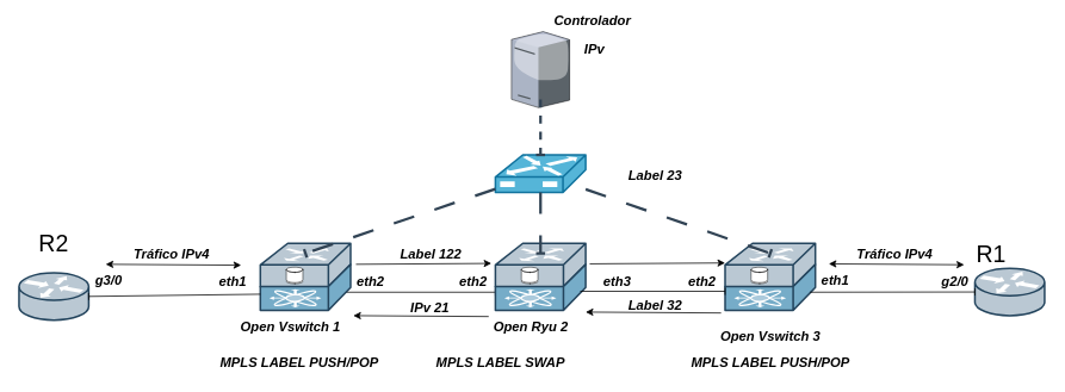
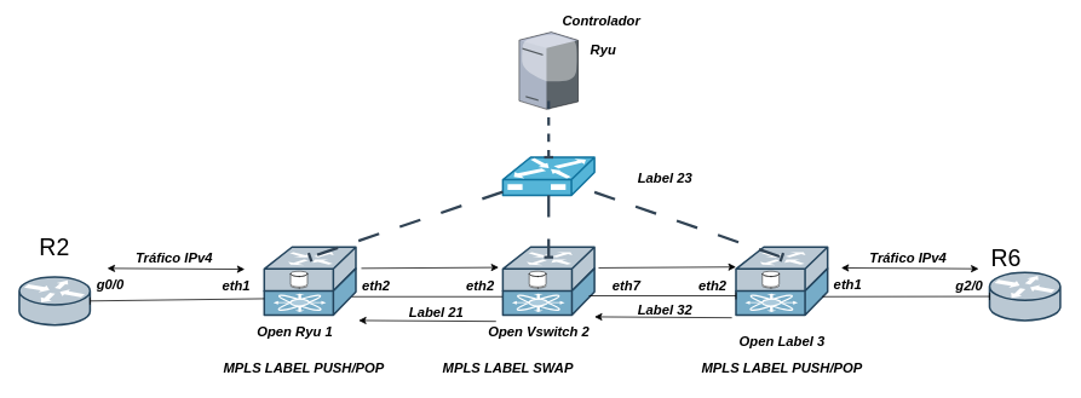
  <mxCell id="0" />
  <mxCell id="1" parent="0" />
  <mxCell id="2" value="" style="verticalLabelPosition=bottom;aspect=fixed;html=1;verticalAlign=top;strokeColor=none;align=center;outlineConnect=0;shape=mxgraph.citrix.tower_server;rounded=1;" parent="1" vertex="1"><mxGeometry x="571" y="35" width="65" height="85" as="geometry" /></mxCell>
  <mxCell id="3" style="edgeStyle=none;rounded=1;orthogonalLoop=1;jettySize=auto;html=1;exitX=0.85;exitY=0.73;exitDx=0;exitDy=0;exitPerimeter=0;fontFamily=Helvetica;fontSize=12;fontColor=default;entryX=0;entryY=0.73;entryDx=0;entryDy=0;entryPerimeter=0;endArrow=baseDash;endFill=0;" parent="1" source="4" target="5" edge="1"><mxGeometry relative="1" as="geometry"><mxPoint x="547" y="327" as="targetPoint" /></mxGeometry></mxCell>
  <mxCell id="4" value="" style="shape=mxgraph.cisco.routers.isci_router;sketch=0;html=1;pointerEvents=1;dashed=0;strokeWidth=2;verticalLabelPosition=bottom;verticalAlign=top;align=center;outlineConnect=0;rounded=1;fontFamily=Helvetica;fontSize=12;fillColor=#bac8d3;strokeColor=#23445d;points=[[0,0.5,0,0,0],[0,0.76,0,0,0],[0.16,0.15,0,0,0],[0.5,0.15,0,0,0],[0.5,1,0,0,0],[0.85,0.73,0,0,0],[1,0,0,0,0],[1,0.5,0,0,0]];" parent="1" vertex="1"><mxGeometry x="290" y="272" width="101" height="75" as="geometry" /></mxCell>
  <mxCell id="5" value="" style="shape=mxgraph.cisco.routers.isci_router;sketch=0;html=1;pointerEvents=1;dashed=0;strokeWidth=2;verticalLabelPosition=bottom;verticalAlign=top;align=center;outlineConnect=0;rounded=1;fontFamily=Helvetica;fontSize=12;fillColor=#bac8d3;strokeColor=#23445d;points=[[0,0.5,0,0,0],[0,0.73,0,0,0],[0.16,0.15,0,0,0],[0.5,0.15,0,0,0],[0.5,1,0,0,0],[0.94,0.73,0,0,0],[1,0,0,0,0],[1,0.5,0,0,0]];" parent="1" vertex="1"><mxGeometry x="553" y="272" width="101" height="75" as="geometry" /></mxCell>
  <mxCell id="6" value="" style="shape=mxgraph.cisco.routers.isci_router;sketch=0;html=1;pointerEvents=1;dashed=0;strokeWidth=2;verticalLabelPosition=bottom;verticalAlign=top;align=center;outlineConnect=0;rounded=1;fontFamily=Helvetica;fontSize=12;fillColor=#bac8d3;strokeColor=#23445d;points=[[0,0.5,0,0,0],[0,0.73,0,0,0],[0.16,0.15,0,0,0],[0.5,0.15,0,0,0],[0.5,1,0,0,0],[0.94,0.73,0,0,0],[1,0,0,0,0],[1,0.5,0,0,0]];" parent="1" vertex="1"><mxGeometry x="810" y="272" width="101" height="75" as="geometry" /></mxCell>
  <mxCell id="7" value="" style="shape=mxgraph.cisco.misc.bbsm;sketch=0;html=1;pointerEvents=1;dashed=0;fillColor=#55b5d8;strokeColor=#10739e;strokeWidth=2;verticalLabelPosition=bottom;verticalAlign=top;align=center;outlineConnect=0;rounded=1;fontFamily=Helvetica;fontSize=12;" parent="1" vertex="1"><mxGeometry x="553" y="173" width="101" height="42" as="geometry" /></mxCell>
  <mxCell id="8" style="edgeStyle=none;rounded=1;orthogonalLoop=1;jettySize=auto;html=1;entryX=0.5;entryY=0.15;entryDx=0;entryDy=0;entryPerimeter=0;fontFamily=Helvetica;fontSize=12;fontColor=default;endArrow=baseDash;endFill=0;dashed=1;dashPattern=8 8;fillColor=#647687;strokeColor=#314354;strokeWidth=3;" parent="1" source="7" target="4" edge="1"><mxGeometry relative="1" as="geometry" /></mxCell>
  <mxCell id="9" style="edgeStyle=none;rounded=1;orthogonalLoop=1;jettySize=auto;html=1;entryX=0.5;entryY=0.15;entryDx=0;entryDy=0;entryPerimeter=0;fontFamily=Helvetica;fontSize=12;fontColor=default;endArrow=baseDash;endFill=0;dashed=1;dashPattern=8 8;strokeWidth=3;fillColor=#647687;strokeColor=#314354;" parent="1" source="7" target="5" edge="1"><mxGeometry relative="1" as="geometry" /></mxCell>
  <mxCell id="10" style="edgeStyle=none;rounded=1;orthogonalLoop=1;jettySize=auto;html=1;entryX=0.5;entryY=0.15;entryDx=0;entryDy=0;entryPerimeter=0;fontFamily=Helvetica;fontSize=12;fontColor=default;endArrow=baseDash;endFill=0;dashed=1;dashPattern=8 8;strokeWidth=3;fillColor=#647687;strokeColor=#314354;" parent="1" source="7" target="6" edge="1"><mxGeometry relative="1" as="geometry" /></mxCell>
  <mxCell id="11" style="edgeStyle=none;rounded=1;orthogonalLoop=1;jettySize=auto;html=1;entryX=0.5;entryY=0;entryDx=0;entryDy=0;entryPerimeter=0;fontFamily=Helvetica;fontSize=12;fontColor=default;endArrow=baseDash;endFill=0;dashed=1;strokeWidth=3;fillColor=#647687;strokeColor=#314354;" parent="1" target="7" edge="1"><mxGeometry relative="1" as="geometry"><mxPoint x="603.5" y="111" as="sourcePoint" /></mxGeometry></mxCell>
  <mxCell id="12" style="edgeStyle=none;rounded=1;orthogonalLoop=1;jettySize=auto;html=1;exitX=0.94;exitY=0.73;exitDx=0;exitDy=0;exitPerimeter=0;entryX=0;entryY=0.73;entryDx=0;entryDy=0;entryPerimeter=0;fontFamily=Helvetica;fontSize=12;fontColor=default;endArrow=baseDash;endFill=0;" parent="1" edge="1"><mxGeometry relative="1" as="geometry"><mxPoint x="647.94" y="325.75" as="sourcePoint" /><mxPoint x="810" y="325.75" as="targetPoint" /></mxGeometry></mxCell>
  <mxCell id="13" value="" style="shape=mxgraph.cisco.routers.router;sketch=0;html=1;pointerEvents=1;dashed=0;fillColor=#bac8d3;strokeColor=#23445d;strokeWidth=2;verticalLabelPosition=bottom;verticalAlign=top;align=center;outlineConnect=0;rounded=1;fontFamily=Helvetica;fontSize=12;" parent="1" vertex="1"><mxGeometry x="20" y="305" width="78" height="53" as="geometry" /></mxCell>
  <mxCell id="14" value="" style="shape=mxgraph.cisco.routers.router;sketch=0;html=1;pointerEvents=1;dashed=0;fillColor=#bac8d3;strokeColor=#23445d;strokeWidth=2;verticalLabelPosition=bottom;verticalAlign=top;align=center;outlineConnect=0;rounded=1;fontFamily=Helvetica;fontSize=12;" parent="1" vertex="1"><mxGeometry x="1089.5" y="300" width="78" height="53" as="geometry" /></mxCell>
  <mxCell id="15" style="edgeStyle=none;rounded=1;orthogonalLoop=1;jettySize=auto;html=1;exitX=0.94;exitY=0.73;exitDx=0;exitDy=0;exitPerimeter=0;entryX=0;entryY=0.5;entryDx=0;entryDy=0;entryPerimeter=0;fontFamily=Helvetica;fontSize=12;fontColor=default;endArrow=baseDash;endFill=0;" parent="1" source="6" target="14" edge="1"><mxGeometry relative="1" as="geometry" /></mxCell>
  <mxCell id="16" style="edgeStyle=none;rounded=1;orthogonalLoop=1;jettySize=auto;html=1;exitX=0;exitY=0.76;exitDx=0;exitDy=0;exitPerimeter=0;entryX=1;entryY=0.5;entryDx=0;entryDy=0;entryPerimeter=0;fontFamily=Helvetica;fontSize=12;fontColor=default;endArrow=baseDash;endFill=0;" parent="1" source="4" target="13" edge="1"><mxGeometry relative="1" as="geometry" /></mxCell>
- <mxCell id="17" value="R1" style="text;html=1;align=center;verticalAlign=middle;whiteSpace=wrap;rounded=0;fontFamily=Helvetica;fontSize=26;fontColor=default;" parent="1" vertex="1"><mxGeometry x="1078" y="270" width="60" height="30" as="geometry" /></mxCell>
+ <mxCell id="17" value="R6" style="text;html=1;align=center;verticalAlign=middle;whiteSpace=wrap;rounded=0;fontFamily=Helvetica;fontSize=26;fontColor=default;" parent="1" vertex="1"><mxGeometry x="1078" y="270" width="60" height="30" as="geometry" /></mxCell>
  <mxCell id="18" value="R2" style="text;html=1;align=center;verticalAlign=middle;whiteSpace=wrap;rounded=0;fontFamily=Helvetica;fontSize=26;fontColor=default;" parent="1" vertex="1"><mxGeometry x="29" y="257" width="60" height="30" as="geometry" /></mxCell>
- <mxCell id="19" value="&lt;font style=&quot;font-size: 15px;&quot;&gt;&lt;b&gt;&lt;i&gt;Open Vswitch 1&lt;/i&gt;&lt;/b&gt;&lt;/font&gt;" style="text;html=1;align=center;verticalAlign=middle;whiteSpace=wrap;rounded=0;fontFamily=Helvetica;fontSize=26;fontColor=default;" parent="1" vertex="1"><mxGeometry x="247" y="347" width="154" height="30" as="geometry" /></mxCell>
- <mxCell id="20" value="&lt;font style=&quot;font-size: 15px;&quot;&gt;&lt;b&gt;&lt;i&gt;Open Ryu 2&lt;/i&gt;&lt;/b&gt;&lt;/font&gt;" style="text;html=1;align=center;verticalAlign=middle;whiteSpace=wrap;rounded=0;fontFamily=Helvetica;fontSize=26;fontColor=default;" parent="1" vertex="1"><mxGeometry x="515.5" y="347" width="154" height="30" as="geometry" /></mxCell>
- <mxCell id="21" value="&lt;font style=&quot;font-size: 15px;&quot;&gt;&lt;b&gt;&lt;i&gt;Open Vswitch 3&lt;/i&gt;&lt;/b&gt;&lt;/font&gt;" style="text;html=1;align=center;verticalAlign=middle;whiteSpace=wrap;rounded=0;fontFamily=Helvetica;fontSize=26;fontColor=default;" parent="1" vertex="1"><mxGeometry x="783.5" y="358" width="154" height="30" as="geometry" /></mxCell>
- <mxCell id="22" value="&lt;font style=&quot;font-size: 15px;&quot;&gt;&lt;b&gt;&lt;i&gt;Controlador&amp;nbsp;&lt;br&gt;IPv&lt;/i&gt;&lt;/b&gt;&lt;/font&gt;" style="text;html=1;align=center;verticalAlign=middle;whiteSpace=wrap;rounded=0;fontFamily=Helvetica;fontSize=26;fontColor=default;" parent="1" vertex="1"><mxGeometry x="587" y="20" width="154" height="30" as="geometry" /></mxCell>
+ <mxCell id="19" value="&lt;font style=&quot;font-size: 15px;&quot;&gt;&lt;b&gt;&lt;i&gt;Open Ryu 1&lt;/i&gt;&lt;/b&gt;&lt;/font&gt;" style="text;html=1;align=center;verticalAlign=middle;whiteSpace=wrap;rounded=0;fontFamily=Helvetica;fontSize=26;fontColor=default;" parent="1" vertex="1"><mxGeometry x="247" y="347" width="154" height="30" as="geometry" /></mxCell>
+ <mxCell id="20" value="&lt;font style=&quot;font-size: 15px;&quot;&gt;&lt;b&gt;&lt;i&gt;Open Vswitch 2&lt;/i&gt;&lt;/b&gt;&lt;/font&gt;" style="text;html=1;align=center;verticalAlign=middle;whiteSpace=wrap;rounded=0;fontFamily=Helvetica;fontSize=26;fontColor=default;" parent="1" vertex="1"><mxGeometry x="515.5" y="347" width="154" height="30" as="geometry" /></mxCell>
+ <mxCell id="21" value="&lt;font style=&quot;font-size: 15px;&quot;&gt;&lt;b&gt;&lt;i&gt;Open Label 3&lt;/i&gt;&lt;/b&gt;&lt;/font&gt;" style="text;html=1;align=center;verticalAlign=middle;whiteSpace=wrap;rounded=0;fontFamily=Helvetica;fontSize=26;fontColor=default;" parent="1" vertex="1"><mxGeometry x="783.5" y="358" width="154" height="30" as="geometry" /></mxCell>
+ <mxCell id="22" value="&lt;font style=&quot;font-size: 15px;&quot;&gt;&lt;b&gt;&lt;i&gt;Controlador&amp;nbsp;&lt;br&gt;Ryu&lt;/i&gt;&lt;/b&gt;&lt;/font&gt;" style="text;html=1;align=center;verticalAlign=middle;whiteSpace=wrap;rounded=0;fontFamily=Helvetica;fontSize=26;fontColor=default;" parent="1" vertex="1"><mxGeometry x="587" y="20" width="154" height="30" as="geometry" /></mxCell>
  <mxCell id="23" value="&lt;font style=&quot;font-size: 15px;&quot;&gt;&lt;b&gt;&lt;i&gt;eth1&lt;/i&gt;&lt;/b&gt;&lt;/font&gt;" style="text;html=1;align=center;verticalAlign=middle;whiteSpace=wrap;rounded=0;fontFamily=Helvetica;fontSize=26;fontColor=default;" parent="1" vertex="1"><mxGeometry x="237" y="295.5" width="44.5" height="30" as="geometry" /></mxCell>
  <mxCell id="24" value="&lt;font style=&quot;font-size: 15px;&quot;&gt;&lt;b&gt;&lt;i&gt;eth2&lt;/i&gt;&lt;/b&gt;&lt;/font&gt;" style="text;html=1;align=center;verticalAlign=middle;whiteSpace=wrap;rounded=0;fontFamily=Helvetica;fontSize=26;fontColor=default;" parent="1" vertex="1"><mxGeometry x="506" y="295.5" width="44.5" height="30" as="geometry" /></mxCell>
- <mxCell id="25" value="&lt;font style=&quot;font-size: 15px;&quot;&gt;&lt;b&gt;&lt;i&gt;eth3&lt;/i&gt;&lt;/b&gt;&lt;/font&gt;" style="text;html=1;align=center;verticalAlign=middle;whiteSpace=wrap;rounded=0;fontFamily=Helvetica;fontSize=26;fontColor=default;" parent="1" vertex="1"><mxGeometry x="667" y="295.5" width="44.5" height="30" as="geometry" /></mxCell>
+ <mxCell id="25" value="&lt;font style=&quot;font-size: 15px;&quot;&gt;&lt;b&gt;&lt;i&gt;eth7&lt;/i&gt;&lt;/b&gt;&lt;/font&gt;" style="text;html=1;align=center;verticalAlign=middle;whiteSpace=wrap;rounded=0;fontFamily=Helvetica;fontSize=26;fontColor=default;" parent="1" vertex="1"><mxGeometry x="667" y="295.5" width="44.5" height="30" as="geometry" /></mxCell>
  <mxCell id="26" value="&lt;font style=&quot;font-size: 15px;&quot;&gt;&lt;b&gt;&lt;i&gt;eth2&lt;/i&gt;&lt;/b&gt;&lt;/font&gt;" style="text;html=1;align=center;verticalAlign=middle;whiteSpace=wrap;rounded=0;fontFamily=Helvetica;fontSize=26;fontColor=default;" parent="1" vertex="1"><mxGeometry x="761.5" y="295.5" width="44.5" height="30" as="geometry" /></mxCell>
  <mxCell id="27" value="&lt;font style=&quot;font-size: 15px;&quot;&gt;&lt;b&gt;&lt;i&gt;eth1&lt;/i&gt;&lt;/b&gt;&lt;/font&gt;" style="text;html=1;align=center;verticalAlign=middle;whiteSpace=wrap;rounded=0;fontFamily=Helvetica;fontSize=26;fontColor=default;" parent="1" vertex="1"><mxGeometry x="911" y="295" width="44.5" height="30" as="geometry" /></mxCell>
- <mxCell id="28" value="&lt;font style=&quot;font-size: 15px;&quot;&gt;&lt;b&gt;&lt;i&gt;g3/0&lt;/i&gt;&lt;/b&gt;&lt;/font&gt;" style="text;html=1;align=center;verticalAlign=middle;whiteSpace=wrap;rounded=0;fontFamily=Helvetica;fontSize=26;fontColor=default;" parent="1" vertex="1"><mxGeometry x="98" y="295" width="44.5" height="30" as="geometry" /></mxCell>
+ <mxCell id="28" value="&lt;font style=&quot;font-size: 15px;&quot;&gt;&lt;b&gt;&lt;i&gt;g0/0&lt;/i&gt;&lt;/b&gt;&lt;/font&gt;" style="text;html=1;align=center;verticalAlign=middle;whiteSpace=wrap;rounded=0;fontFamily=Helvetica;fontSize=26;fontColor=default;" parent="1" vertex="1"><mxGeometry x="98" y="295" width="44.5" height="30" as="geometry" /></mxCell>
  <mxCell id="29" value="&lt;font style=&quot;font-size: 15px;&quot;&gt;&lt;b&gt;&lt;i&gt;g2/0&lt;/i&gt;&lt;/b&gt;&lt;/font&gt;" style="text;html=1;align=center;verticalAlign=middle;whiteSpace=wrap;rounded=0;fontFamily=Helvetica;fontSize=26;fontColor=default;" parent="1" vertex="1"><mxGeometry x="1045" y="295.5" width="44.5" height="30" as="geometry" /></mxCell>
  <mxCell id="30" value="&lt;font style=&quot;font-size: 15px;&quot;&gt;&lt;b&gt;&lt;i&gt;eth2&lt;/i&gt;&lt;/b&gt;&lt;/font&gt;" style="text;html=1;align=center;verticalAlign=middle;whiteSpace=wrap;rounded=0;fontFamily=Helvetica;fontSize=26;fontColor=default;" vertex="1" parent="1"><mxGeometry x="391" y="295.5" width="44.5" height="30" as="geometry" /></mxCell>
  <mxCell id="31" value="" style="endArrow=classic;html=1;rounded=0;" edge="1" parent="1"><mxGeometry width="50" height="50" relative="1" as="geometry"><mxPoint x="397" y="295.5" as="sourcePoint" /><mxPoint x="548.5" y="294.5" as="targetPoint" /></mxGeometry></mxCell>
  <mxCell id="32" value="" style="endArrow=classic;html=1;rounded=0;" edge="1" parent="1"><mxGeometry width="50" height="50" relative="1" as="geometry"><mxPoint x="658.5" y="295" as="sourcePoint" /><mxPoint x="810" y="294" as="targetPoint" /></mxGeometry></mxCell>
  <mxCell id="33" value="" style="endArrow=classic;html=1;rounded=0;" edge="1" parent="1"><mxGeometry width="50" height="50" relative="1" as="geometry"><mxPoint x="545.5" y="354" as="sourcePoint" /><mxPoint x="394" y="353" as="targetPoint" /></mxGeometry></mxCell>
  <mxCell id="34" value="" style="endArrow=classic;html=1;rounded=0;" edge="1" parent="1"><mxGeometry width="50" height="50" relative="1" as="geometry"><mxPoint x="805.5" y="350" as="sourcePoint" /><mxPoint x="654" y="349" as="targetPoint" /></mxGeometry></mxCell>
- <mxCell id="35" value="&lt;font style=&quot;font-size: 15px;&quot;&gt;&lt;b&gt;&lt;i&gt;Label 122&lt;/i&gt;&lt;/b&gt;&lt;/font&gt;" style="text;html=1;align=center;verticalAlign=middle;whiteSpace=wrap;rounded=0;fontFamily=Helvetica;fontSize=26;fontColor=default;" vertex="1" parent="1"><mxGeometry x="435.5" y="265" width="90" height="30" as="geometry" /></mxCell>
  <mxCell id="36" value="&lt;font style=&quot;font-size: 15px;&quot;&gt;&lt;b&gt;&lt;i&gt;Label 23&lt;/i&gt;&lt;/b&gt;&lt;/font&gt;" style="text;html=1;align=center;verticalAlign=middle;whiteSpace=wrap;rounded=0;fontFamily=Helvetica;fontSize=26;fontColor=default;" vertex="1" parent="1"><mxGeometry x="687" y="177" width="90" height="30" as="geometry" /></mxCell>
- <mxCell id="37" value="&lt;font style=&quot;font-size: 15px;&quot;&gt;&lt;b&gt;&lt;i&gt;IPv 21&lt;/i&gt;&lt;/b&gt;&lt;/font&gt;" style="text;html=1;align=center;verticalAlign=middle;whiteSpace=wrap;rounded=0;fontFamily=Helvetica;fontSize=26;fontColor=default;" vertex="1" parent="1"><mxGeometry x="434.5" y="326" width="90" height="30" as="geometry" /></mxCell>
+ <mxCell id="37" value="&lt;font style=&quot;font-size: 15px;&quot;&gt;&lt;b&gt;&lt;i&gt;Label 21&lt;/i&gt;&lt;/b&gt;&lt;/font&gt;" style="text;html=1;align=center;verticalAlign=middle;whiteSpace=wrap;rounded=0;fontFamily=Helvetica;fontSize=26;fontColor=default;" vertex="1" parent="1"><mxGeometry x="434.5" y="326" width="90" height="30" as="geometry" /></mxCell>
  <mxCell id="38" value="&lt;font style=&quot;font-size: 15px;&quot;&gt;&lt;b&gt;&lt;i&gt;Label 32&lt;/i&gt;&lt;/b&gt;&lt;/font&gt;" style="text;html=1;align=center;verticalAlign=middle;whiteSpace=wrap;rounded=0;fontFamily=Helvetica;fontSize=26;fontColor=default;" vertex="1" parent="1"><mxGeometry x="687" y="323" width="90" height="30" as="geometry" /></mxCell>
  <mxCell id="39" value="&lt;font style=&quot;font-size: 15px;&quot;&gt;&lt;b&gt;&lt;i&gt;MPLS LABEL PUSH/POP&lt;/i&gt;&lt;/b&gt;&lt;/font&gt;" style="text;html=1;align=center;verticalAlign=middle;whiteSpace=wrap;rounded=0;fontFamily=Helvetica;fontSize=26;fontColor=default;" vertex="1" parent="1"><mxGeometry x="244" y="387" width="180" height="30" as="geometry" /></mxCell>
  <mxCell id="40" value="&lt;font style=&quot;font-size: 15px;&quot;&gt;&lt;b&gt;&lt;i&gt;MPLS LABEL SWAP&lt;/i&gt;&lt;/b&gt;&lt;/font&gt;" style="text;html=1;align=center;verticalAlign=middle;whiteSpace=wrap;rounded=0;fontFamily=Helvetica;fontSize=26;fontColor=default;" vertex="1" parent="1"><mxGeometry x="468.5" y="387" width="180" height="30" as="geometry" /></mxCell>
  <mxCell id="41" value="&lt;font style=&quot;font-size: 15px;&quot;&gt;&lt;b&gt;&lt;i&gt;MPLS LABEL PUSH/POP&lt;/i&gt;&lt;/b&gt;&lt;/font&gt;" style="text;html=1;align=center;verticalAlign=middle;whiteSpace=wrap;rounded=0;fontFamily=Helvetica;fontSize=26;fontColor=default;" vertex="1" parent="1"><mxGeometry x="770.5" y="387" width="180" height="30" as="geometry" /></mxCell>
  <mxCell id="42" value="" style="endArrow=classic;html=1;rounded=0;endFill=1;startArrow=classic;startFill=1;" edge="1" parent="1"><mxGeometry width="50" height="50" relative="1" as="geometry"><mxPoint x="268.5" y="296.5" as="sourcePoint" /><mxPoint x="117" y="295.5" as="targetPoint" /></mxGeometry></mxCell>
  <mxCell id="43" value="&lt;font style=&quot;font-size: 15px;&quot;&gt;&lt;b&gt;&lt;i&gt;Tráfico IPv4&lt;/i&gt;&lt;/b&gt;&lt;/font&gt;" style="text;html=1;align=center;verticalAlign=middle;whiteSpace=wrap;rounded=0;fontFamily=Helvetica;fontSize=26;fontColor=default;" vertex="1" parent="1"><mxGeometry x="145.5" y="265.5" width="90" height="30" as="geometry" /></mxCell>
  <mxCell id="44" value="" style="endArrow=classic;html=1;rounded=0;endFill=1;startArrow=classic;startFill=1;" edge="1" parent="1"><mxGeometry width="50" height="50" relative="1" as="geometry"><mxPoint x="1077.5" y="296" as="sourcePoint" /><mxPoint x="926" y="295" as="targetPoint" /></mxGeometry></mxCell>
  <mxCell id="45" value="&lt;font style=&quot;font-size: 15px;&quot;&gt;&lt;b&gt;&lt;i&gt;Tráfico IPv4&lt;/i&gt;&lt;/b&gt;&lt;/font&gt;" style="text;html=1;align=center;verticalAlign=middle;whiteSpace=wrap;rounded=0;fontFamily=Helvetica;fontSize=26;fontColor=default;" vertex="1" parent="1"><mxGeometry x="954.5" y="265" width="90" height="30" as="geometry" /></mxCell>
